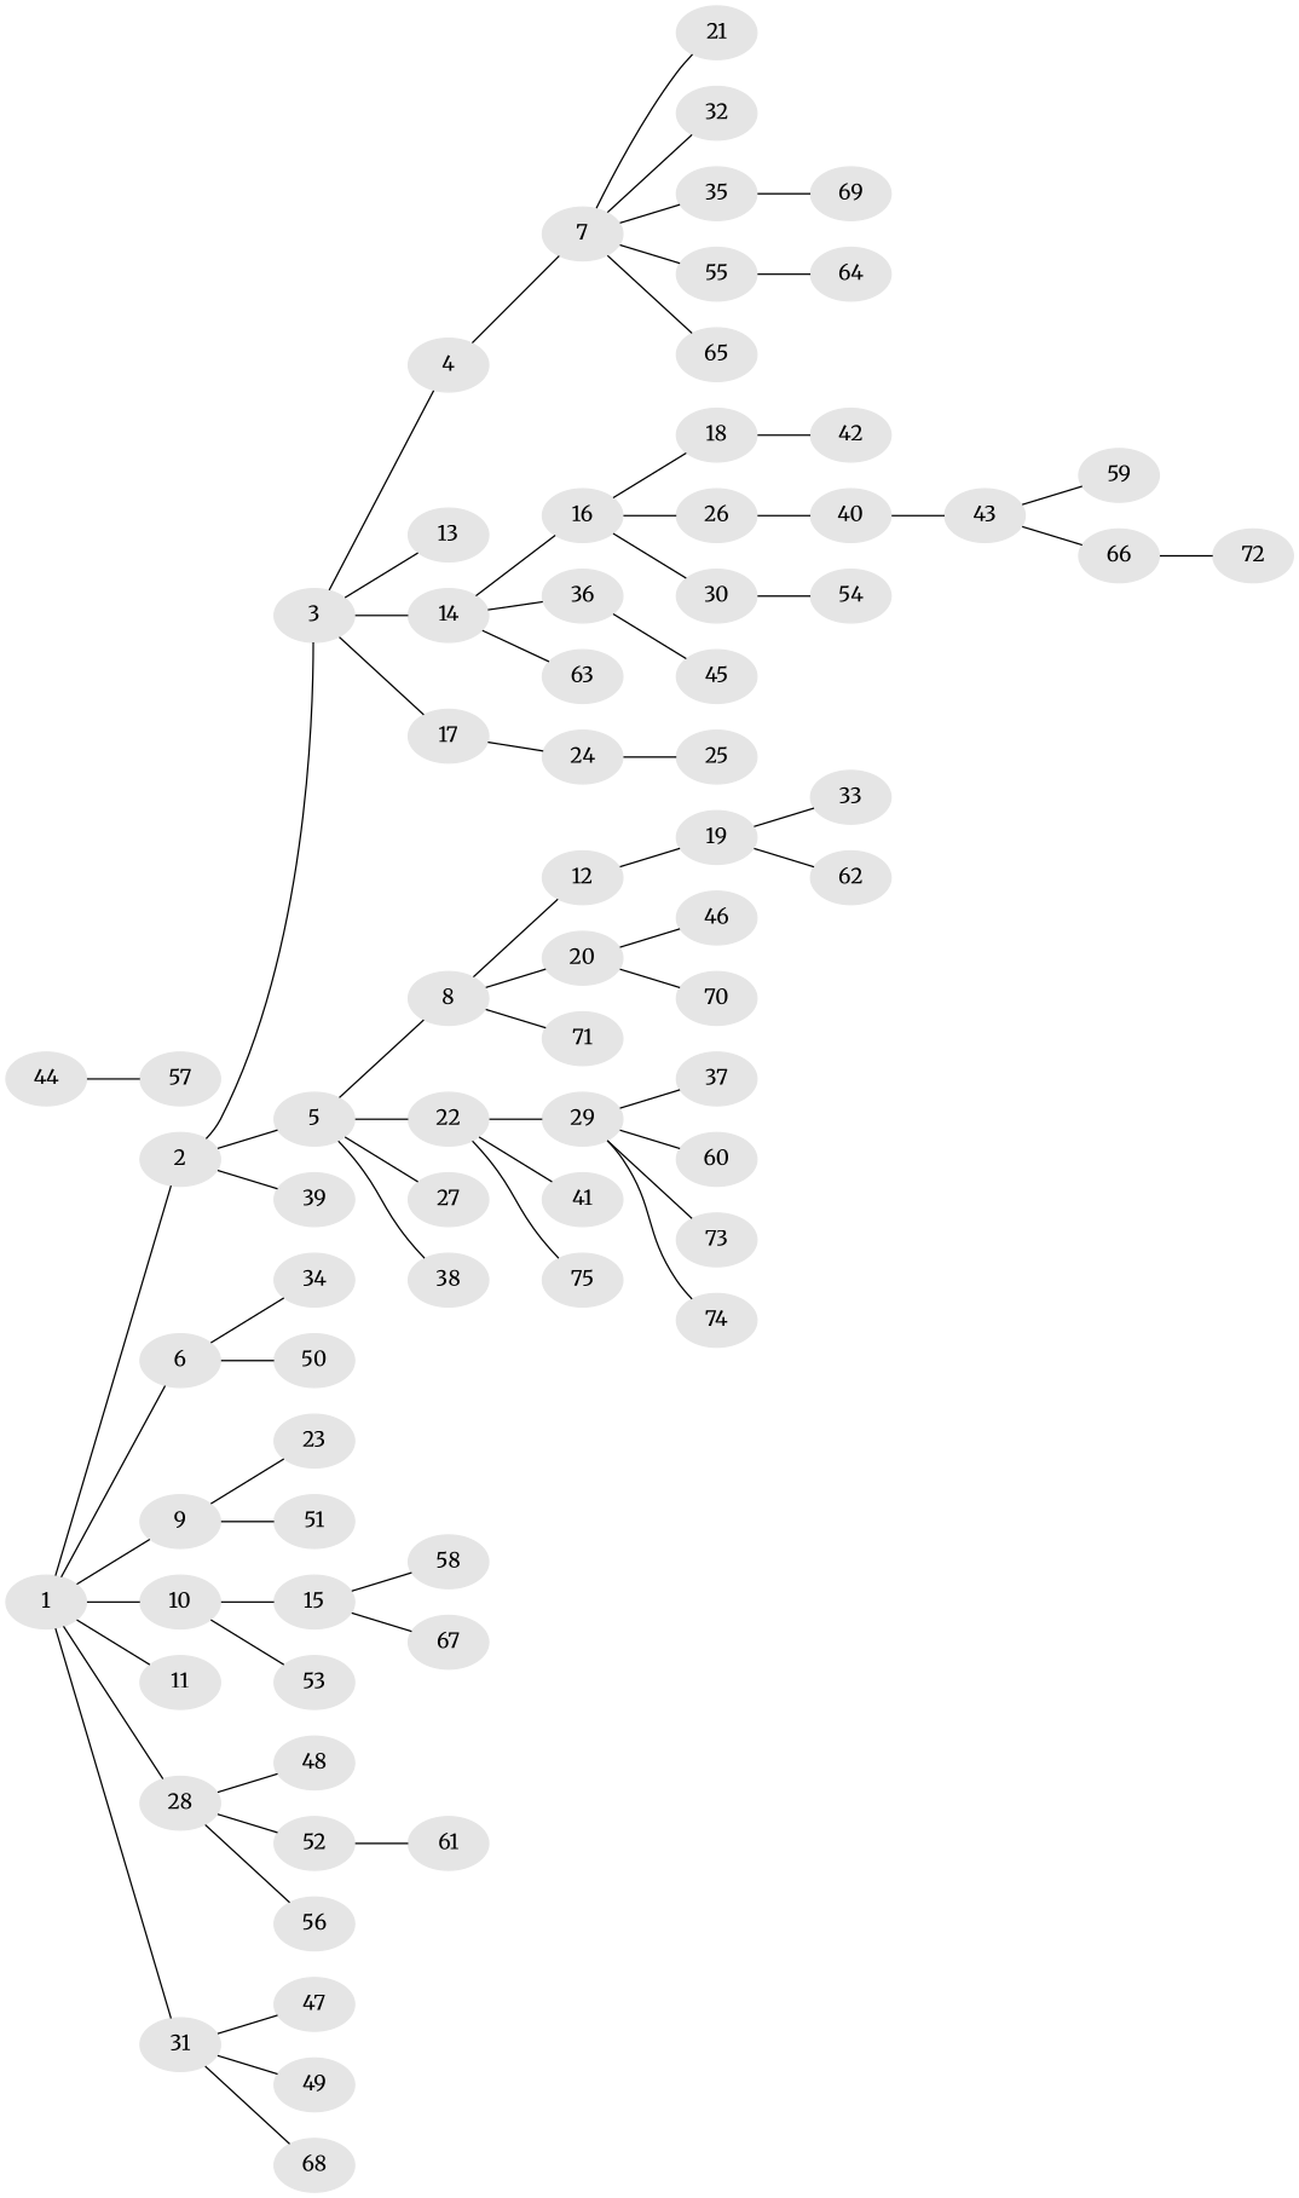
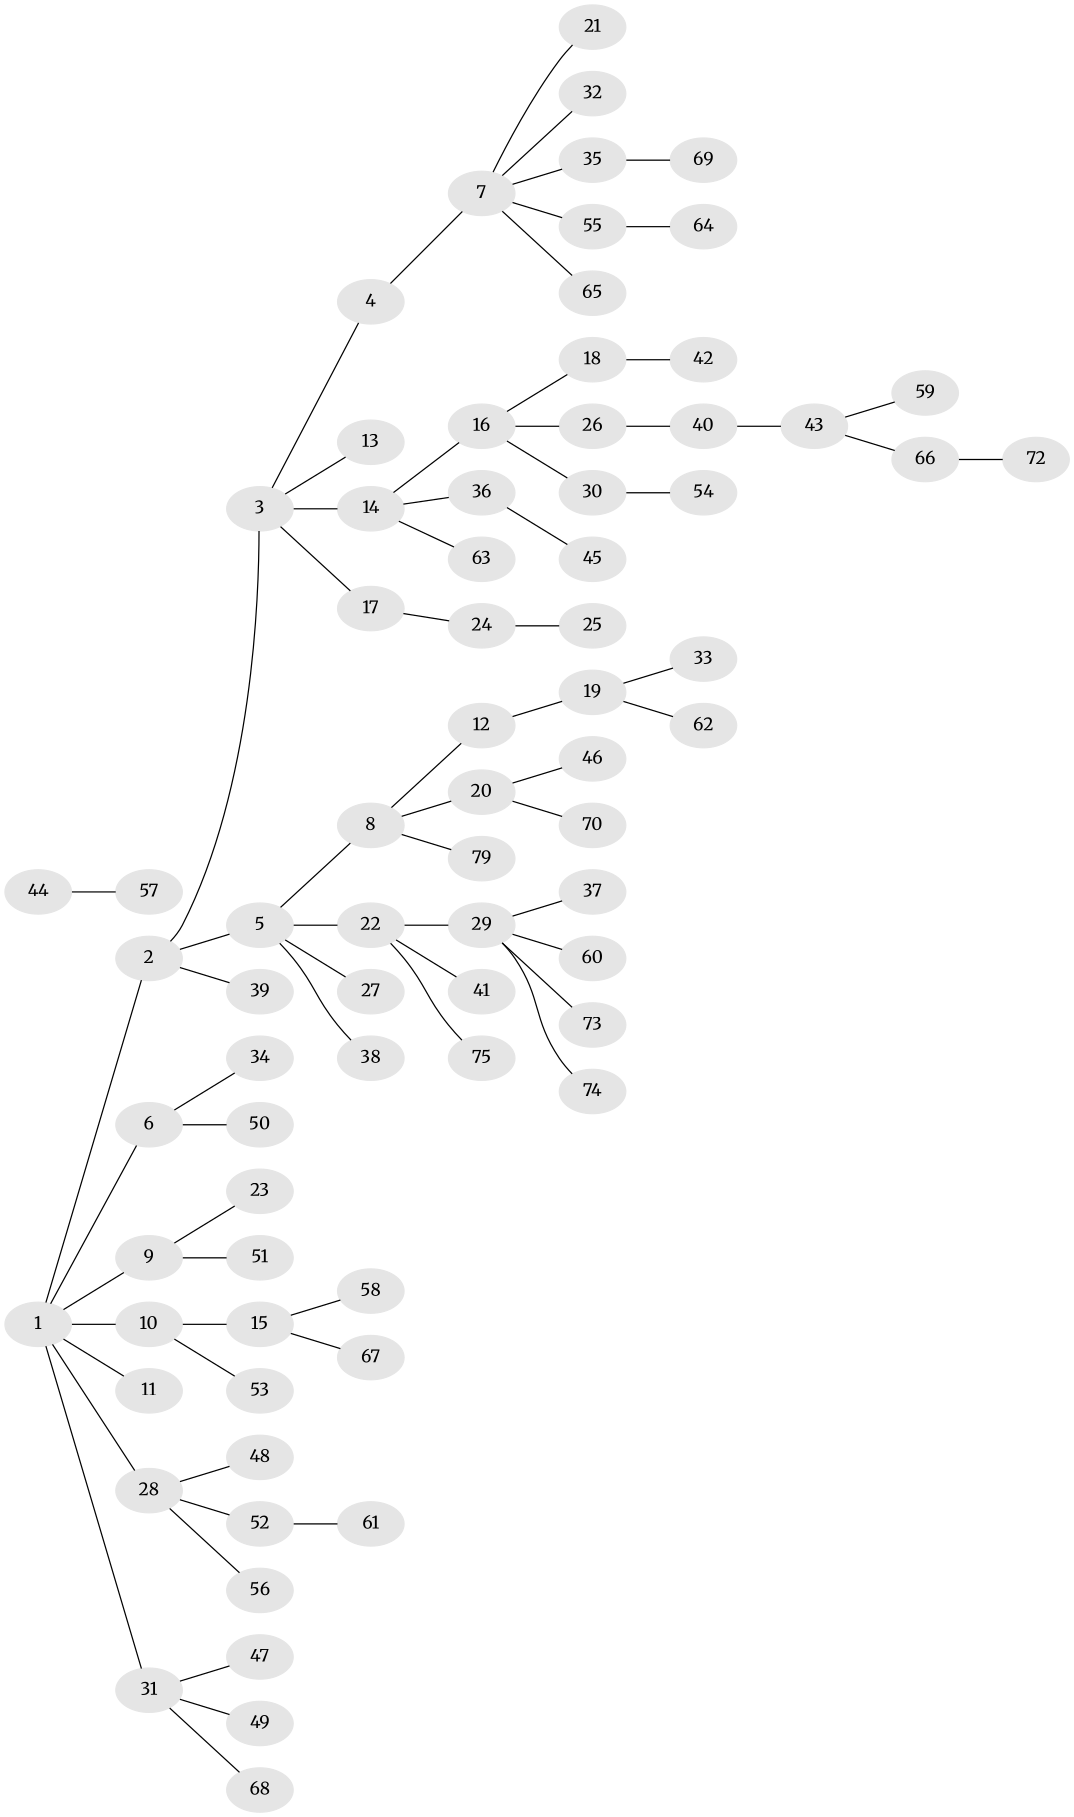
  graph {
    fontname=Merriweather
    rankdir=LR
    node [color=gray90 fontname=Merriweather style=filled]
    edge [fontname=Merriweather]
    1
    2
    6
    9
    10
    11
    28
    31
    3
    5
    39
    34
    50
    23
    51
    15
    53
    48
    52
    56
    47
    49
    68
    4
    13
    14
    17
    8
    22
    27
    38
    7
    16
    36
    63
    24
    21
    32
    35
    55
    65
    12
    20
-   71
+   71 [label=79]
    29
    41
    75
    69
    64
    19
    46
    70
    58
    67
    33
    62
    18
    26
    30
    45
    42
    40
    54
    25
    37
    60
    73
    74
    44
    57
    43
    61
    59
    66
    72
    1 -- 2
    1 -- 6
    1 -- 9
    1 -- 10
    1 -- 11
    1 -- 28
    1 -- 31
    2 -- 3
    2 -- 5
    2 -- 39
    6 -- 34
    6 -- 50
    9 -- 23
    9 -- 51
    10 -- 15
    10 -- 53
    28 -- 48
    28 -- 52
    28 -- 56
    31 -- 47
    31 -- 49
    31 -- 68
    3 -- 4
    3 -- 13
    3 -- 14
    3 -- 17
    5 -- 8
    5 -- 22
    5 -- 27
    5 -- 38
    15 -- 58
    15 -- 67
    52 -- 61
    4 -- 7
    14 -- 16
    14 -- 36
    14 -- 63
    17 -- 24
    8 -- 12
    8 -- 20
    8 -- 71
    22 -- 29
    22 -- 41
    22 -- 75
    7 -- 21
    7 -- 32
    7 -- 35
    7 -- 55
    7 -- 65
    16 -- 18
    16 -- 26
    16 -- 30
    36 -- 45
    24 -- 25
    35 -- 69
    55 -- 64
    12 -- 19
    20 -- 46
    20 -- 70
    29 -- 37
    29 -- 60
    29 -- 73
    29 -- 74
    19 -- 33
    19 -- 62
    18 -- 42
    26 -- 40
    30 -- 54
    40 -- 43
    44 -- 57
    43 -- 59
    43 -- 66
    66 -- 72
  }
